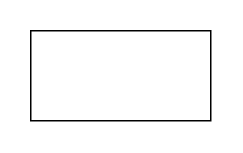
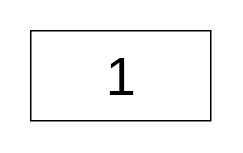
  <mxCell id="0" />
  <mxCell id="1" parent="0" />
  <mxCell id="2" value="" style="rounded=0;whiteSpace=wrap;html=1;" parent="1" vertex="1"><mxGeometry x="20" y="20" width="120" height="60" as="geometry" /></mxCell>
+ <mxCell id="3" value="1" style="text;html=1;resizable=0;autosize=1;align=center;verticalAlign=middle;points=[];fillColor=none;strokeColor=none;rounded=0;fontSize=36;" vertex="1" parent="1"><mxGeometry x="60" y="25" width="40" height="50" as="geometry" /></mxCell>
